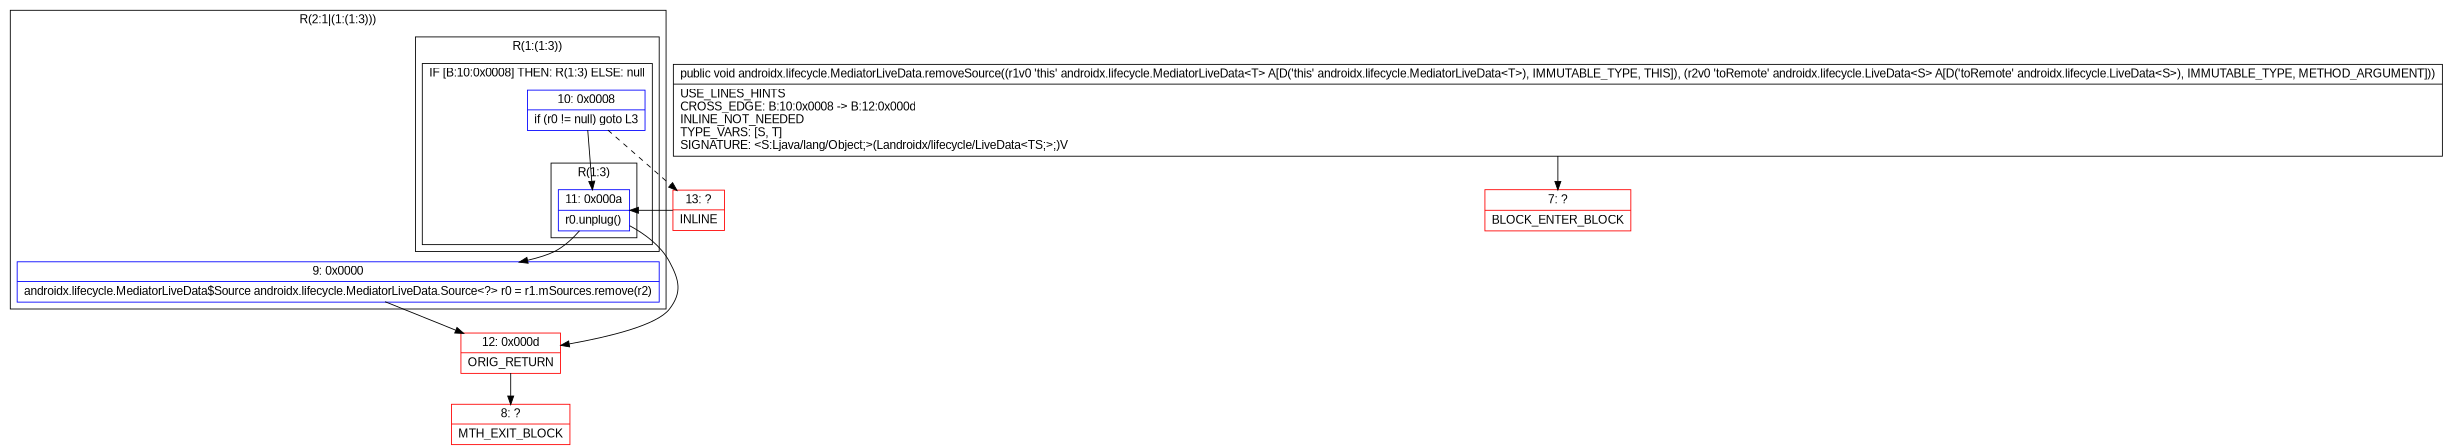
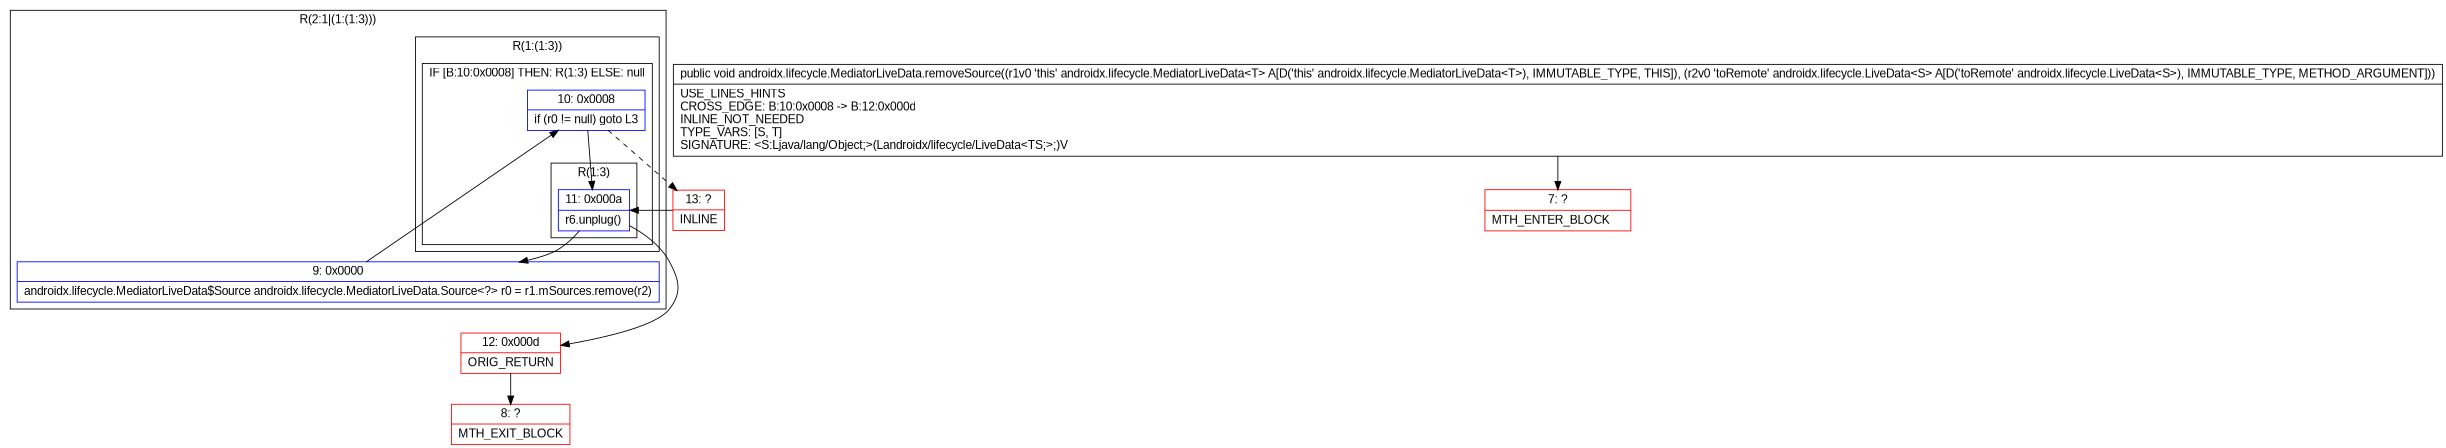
  digraph {
    fontname="Liberation Sans"
    node [color=red fontname="Liberation Sans" shape=record]
    edge [fontname="Liberation Sans"]
-   n1 [color=blue label="{11\:\ 0x000a|r0.unplug()\l}"]
+   n1 [color=blue label="{11\:\ 0x000a|r6.unplug()\l}"]
    n2 [color=blue label="{10\:\ 0x0008|if (r0 != null) goto L3\l}"]
    n3 [color=blue label="{9\:\ 0x0000|androidx.lifecycle.MediatorLiveData$Source androidx.lifecycle.MediatorLiveData.Source\<?\> r0 = r1.mSources.remove(r2)\l}"]
    n4 [label="{12\:\ 0x000d|ORIG_RETURN\l}"]
    n5 [label="{13\:\ ?|INLINE\l}"]
    n6 [label="{8\:\ ?|MTH_EXIT_BLOCK\l}"]
-   n7 [label="{7\:\ ?|BLOCK_ENTER_BLOCK\l}"]
+   n7 [label="{7\:\ ?|MTH_ENTER_BLOCK\l}"]
    n8 [label="{public void androidx.lifecycle.MediatorLiveData.removeSource((r1v0 'this' androidx.lifecycle.MediatorLiveData\<T\> A[D('this' androidx.lifecycle.MediatorLiveData\<T\>), IMMUTABLE_TYPE, THIS]), (r2v0 'toRemote' androidx.lifecycle.LiveData\<S\> A[D('toRemote' androidx.lifecycle.LiveData\<S\>), IMMUTABLE_TYPE, METHOD_ARGUMENT]))  | USE_LINES_HINTS\lCROSS_EDGE: B:10:0x0008 \-\> B:12:0x000d\lINLINE_NOT_NEEDED\lTYPE_VARS: [S, T]\lSIGNATURE: \<S:Ljava\/lang\/Object;\>(Landroidx\/lifecycle\/LiveData\<TS;\>;)V\l}" color=""]
    subgraph cluster_1 {
      label="R(2:1|(1:(1:3)))"
      n3
      subgraph cluster_2 {
        label="R(1:(1:3))"
        subgraph cluster_3 {
          label="IF [B:10:0x0008] THEN: R(1:3) ELSE: null"
          n2
          subgraph cluster_4 {
            label="R(1:3)"
            n1
          }
        }
      }
    }
    n1 -> n3
    n1 -> n4
    n2 -> n1
    n2 -> n5 [style=dashed]
-   n3 -> n4
+   n3 -> n2
    n4 -> n6
    n5 -> n1
    n8 -> n7
  }
